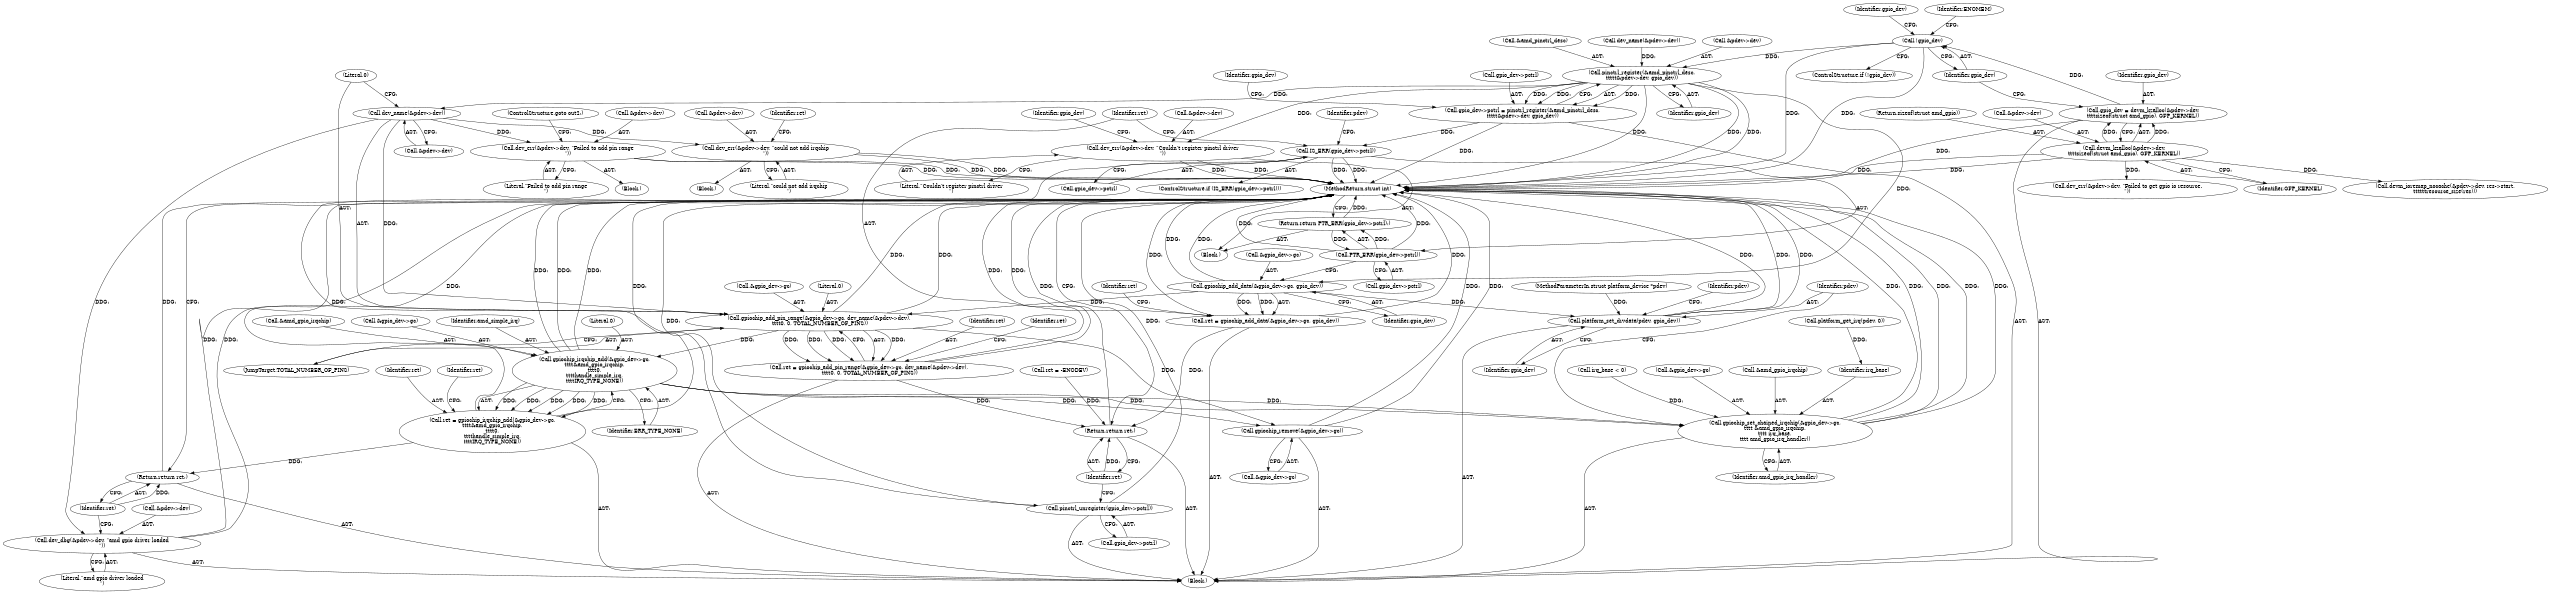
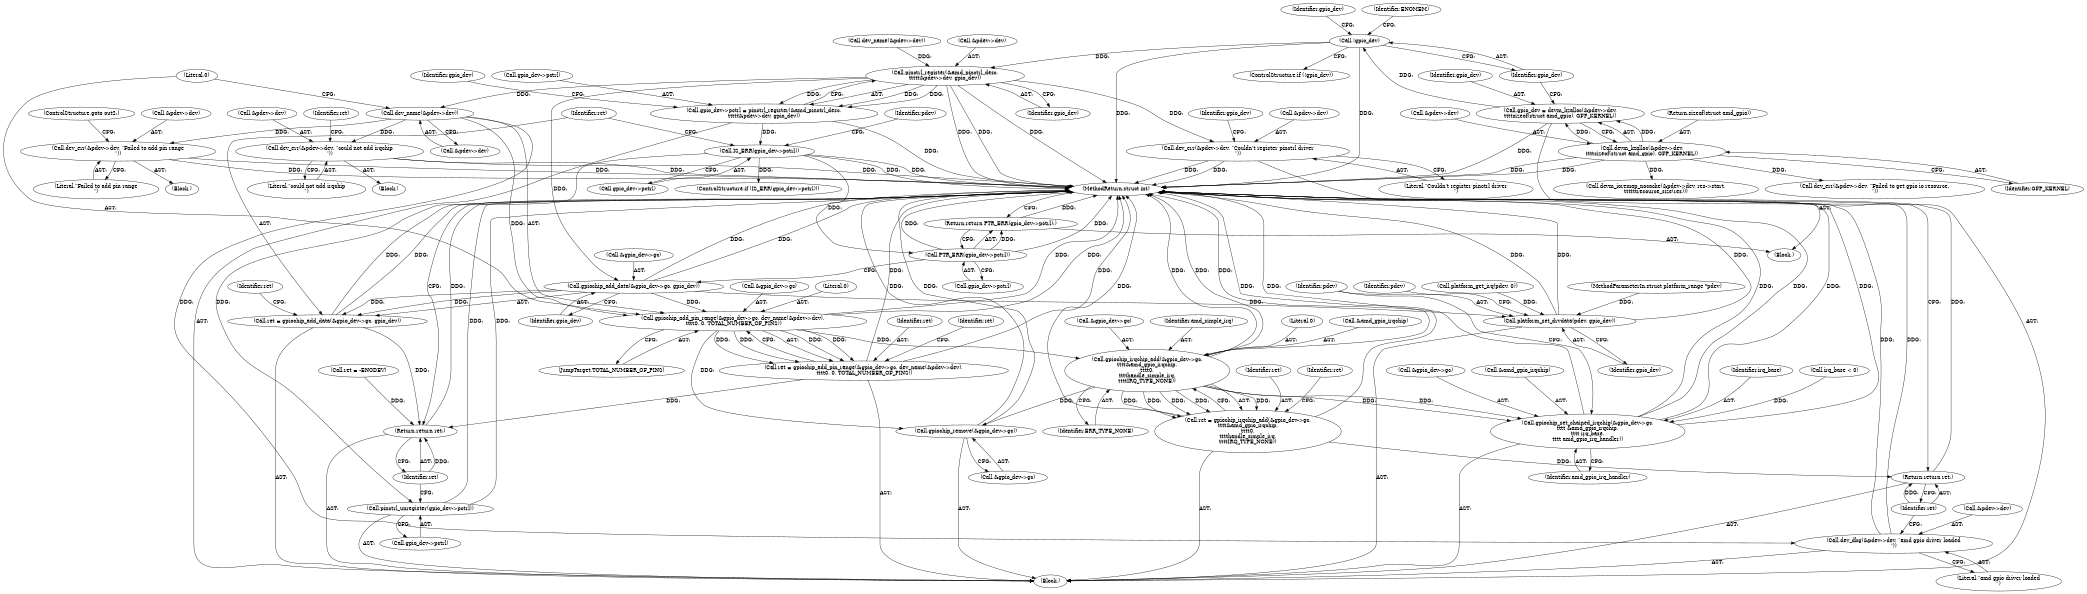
  digraph {
    n1 [label="(Call,!gpio_dev)"]
    n2 [label="(Call,pinctrl_register(&amd_pinctrl_desc,\n\t\t\t\t\t&pdev->dev, gpio_dev))"]
    n3 [label="(MethodReturn,struct int)"]
    n4 [label="(ControlStructure,if (!gpio_dev))"]
    n5 [label="(Identifier,gpio_dev)"]
    n6 [label="(Call,gpio_dev->pctrl = pinctrl_register(&amd_pinctrl_desc,\n\t\t\t\t\t&pdev->dev, gpio_dev))"]
    n7 [label="(Call,dev_err(&pdev->dev, \"Couldn't register pinctrl driver\n\"))"]
    n8 [label="(Call,gpiochip_add_data(&gpio_dev->gc, gpio_dev))"]
    n9 [label="(Call,dev_name(&pdev->dev))"]
    n10 [label="(Identifier,gpio_dev)"]
    n11 [label="(Return,return PTR_ERR(gpio_dev->pctrl);)"]
    n12 [label="(Return,return ret;)"]
    n13 [label="(Return,return ret;)"]
    n14 [label="(Call,gpio_dev = devm_kzalloc(&pdev->dev,\n\t\t\t\tsizeof(struct amd_gpio), GFP_KERNEL))"]
    n15 [label="(Call,devm_kzalloc(&pdev->dev,\n\t\t\t\tsizeof(struct amd_gpio), GFP_KERNEL))"]
    n16 [label="(Block,)"]
    n17 [label="(Call,dev_err(&pdev->dev, \"Failed to get gpio io resource.\n\"))"]
    n18 [label="(Identifier,GFP_KERNEL)"]
    n19 [label="(Call,devm_ioremap_nocache(&pdev->dev, res->start,\n\t\t\t\t\t\tresource_size(res)))"]
    n20 [label="(Call,IS_ERR(gpio_dev->pctrl))"]
    n21 [label="(Block,)"]
    n22 [label="(Literal,\"Couldn't register pinctrl driver\n\")"]
    n23 [label="(Call,ret = gpiochip_add_data(&gpio_dev->gc, gpio_dev))"]
    n24 [label="(Call,gpiochip_add_pin_range(&gpio_dev->gc, dev_name(&pdev->dev),\n \t\t\t\t0, 0, TOTAL_NUMBER_OF_PINS))"]
    n25 [label="(Call,platform_set_drvdata(pdev, gpio_dev))"]
    n26 [label="(Identifier,gpio_dev)"]
    n27 [label="(Call,dev_err(&pdev->dev, \"Failed to add pin range\n\"))"]
    n28 [label="(Call,dev_err(&pdev->dev, \"could not add irqchip\n\"))"]
    n29 [label="(Call,dev_dbg(&pdev->dev, \"amd gpio driver loaded\n\"))"]
    n30 [label="(Call,&pdev->dev)"]
    n31 [label="(Call,PTR_ERR(gpio_dev->pctrl))"]
    n32 [label="(Call,pinctrl_unregister(gpio_dev->pctrl))"]
    n33 [label="(Call,gpio_dev->pctrl)"]
    n34 [label="(ControlStructure,if (IS_ERR(gpio_dev->pctrl)))"]
    n35 [label="(Call,gpio_dev->pctrl)"]
    n36 [label="(Call,gpio_dev->pctrl)"]
    n37 [label="(Call,ret = gpiochip_add_pin_range(&gpio_dev->gc, dev_name(&pdev->dev),\n \t\t\t\t0, 0, TOTAL_NUMBER_OF_PINS))"]
    n38 [label="(Call,gpiochip_irqchip_add(&gpio_dev->gc,\n\t\t\t\t&amd_gpio_irqchip,\n\t\t\t\t0,\n\t\t\t\thandle_simple_irq,\n\t\t\t\tIRQ_TYPE_NONE))"]
    n39 [label="(Call,gpiochip_remove(&gpio_dev->gc))"]
    n40 [label="(JumpTarget,TOTAL_NUMBER_OF_PINS)"]
    n41 [label="(Identifier,gpio_dev)"]
    n42 [label="(Identifier,ret)"]
    n43 [label="(Call,ret = gpiochip_irqchip_add(&gpio_dev->gc,\n\t\t\t\t&amd_gpio_irqchip,\n\t\t\t\t0,\n\t\t\t\thandle_simple_irq,\n\t\t\t\tIRQ_TYPE_NONE))"]
    n44 [label="(Call,gpiochip_set_chained_irqchip(&gpio_dev->gc,\n\t\t\t\t &amd_gpio_irqchip,\n\t\t\t\t irq_base,\n\t\t\t\t amd_gpio_irq_handler))"]
    n45 [label="(Identifier,ERR_TYPE_NONE)"]
    n46 [label="(Call,&gpio_dev->gc)"]
    n47 [label="(Identifier,amd_gpio_irq_handler)"]
    n48 [label="(Identifier,ret)"]
    n49 [label="(Block,)"]
    n50 [label="(Literal,\"Failed to add pin range\n\")"]
    n51 [label="(Literal,\"could not add irqchip\n\")"]
    n52 [label="(Block,)"]
    n53 [label="(Literal,\"amd gpio driver loaded\n\")"]
    n54 [label="(Literal,0)"]
-   n55 [label="(MethodParameterIn,struct platform_device *pdev)"]
+   n55 [label="(MethodParameterIn,struct platform_range *pdev)"]
    n56 [label="(Identifier,gpio_dev)"]
    n57 [label="(Identifier,pdev)"]
    n58 [label="(Identifier,pdev)"]
    n59 [label="(Call,dev_name(&pdev->dev))"]
    n60 [label="(Identifier,irq_base)"]
    n61 [label="(Call,irq_base < 0)"]
    n62 [label="(ControlStructure,goto out2;)"]
    n63 [label="(Identifier,gpio_dev)"]
    n64 [label="(Call,ret = -ENODEV)"]
    n65 [label="(Call,&pdev->dev)"]
    n66 [label="(Return,sizeof(struct amd_gpio))"]
    n67 [label="(Identifier,ret)"]
    n68 [label="(Identifier,pdev)"]
    n69 [label="(Call,&pdev->dev)"]
    n70 [label="(Call,&amd_gpio_irqchip)"]
    n71 [label="(Identifier,ret)"]
-   n72 [label="(Call,&amd_pinctrl_desc)"]
    n73 [label="(Identifier,ret)"]
    n74 [label="(Call,&gpio_dev->gc)"]
    n75 [label="(Literal,0)"]
    n76 [label="(Call,&gpio_dev->gc)"]
    n77 [label="(Identifier,gpio_dev)"]
    n78 [label="(Call,&pdev->dev)"]
    n79 [label="(Identifier,ret)"]
    n80 [label="(Identifier,ret)"]
    n81 [label="(Call,&pdev->dev)"]
    n82 [label="(Literal,0)"]
    n83 [label="(Call,&gpio_dev->gc)"]
    n84 [label="(Call,gpio_dev->pctrl)"]
    n85 [label="(Identifier,gpio_dev)"]
    n86 [label="(Identifier,ret)"]
    n87 [label="(Call,platform_get_irq(pdev, 0))"]
    n88 [label="(Identifier,ENOMEM)"]
    n89 [label="(Call,&pdev->dev)"]
    n90 [label="(Identifier,amd_simple_irq)"]
    n91 [label="(Call,&amd_gpio_irqchip)"]
    n92 [label="(Call,&pdev->dev)"]
    n93 [label="(Call,&gpio_dev->gc)"]
    n94 [label="(Identifier,ret)"]
    n1 -> n2 [label="DDG: "]
    n1 -> n3 [label="DDG: "]
    n1 -> n3 [label="DDG: "]
    n1 -> n4 [label="CFG: "]
    n1 -> n5 [label="CFG: "]
    n2 -> n3 [label="DDG: "]
    n2 -> n3 [label="DDG: "]
    n2 -> n3 [label="DDG: "]
    n2 -> n6 [label="AST: "]
    n2 -> n6 [label="DDG: "]
    n2 -> n6 [label="DDG: "]
    n2 -> n6 [label="DDG: "]
    n2 -> n7 [label="DDG: "]
    n2 -> n8 [label="DDG: "]
    n2 -> n9 [label="DDG: "]
    n2 -> n10 [label="CFG: "]
    n3 -> n11 [label="CFG: "]
    n3 -> n12 [label="CFG: "]
    n3 -> n13 [label="CFG: "]
    n5 -> n1 [label="AST: "]
    n5 -> n14 [label="CFG: "]
    n6 -> n2 [label="CFG: "]
    n6 -> n3 [label="DDG: "]
    n6 -> n16 [label="AST: "]
    n6 -> n20 [label="DDG: "]
    n7 -> n3 [label="DDG: "]
    n7 -> n3 [label="DDG: "]
    n7 -> n21 [label="AST: "]
    n7 -> n22 [label="CFG: "]
    n8 -> n3 [label="DDG: "]
    n8 -> n3 [label="DDG: "]
    n8 -> n23 [label="AST: "]
    n8 -> n23 [label="DDG: "]
    n8 -> n23 [label="DDG: "]
    n8 -> n24 [label="DDG: "]
    n8 -> n25 [label="DDG: "]
    n8 -> n26 [label="CFG: "]
    n9 -> n24 [label="AST: "]
    n9 -> n24 [label="DDG: "]
    n9 -> n27 [label="DDG: "]
    n9 -> n28 [label="DDG: "]
    n9 -> n29 [label="DDG: "]
    n9 -> n30 [label="CFG: "]
    n10 -> n2 [label="AST: "]
    n11 -> n3 [label="DDG: "]
    n11 -> n21 [label="AST: "]
-   n11 -> n31 [label="DDG: "]
+   n11 -> n31 [label="CFG: "]
    n12 -> n3 [label="DDG: "]
    n12 -> n16 [label="AST: "]
    n12 -> n42 [label="CFG: "]
    n13 -> n3 [label="DDG: "]
    n13 -> n16 [label="AST: "]
    n13 -> n48 [label="CFG: "]
    n14 -> n1 [label="DDG: "]
    n14 -> n3 [label="DDG: "]
    n14 -> n15 [label="CFG: "]
    n14 -> n16 [label="AST: "]
    n15 -> n3 [label="DDG: "]
    n15 -> n3 [label="DDG: "]
    n15 -> n14 [label="AST: "]
    n15 -> n14 [label="DDG: "]
    n15 -> n14 [label="DDG: "]
    n15 -> n17 [label="DDG: "]
    n15 -> n18 [label="CFG: "]
    n15 -> n19 [label="DDG: "]
    n18 -> n15 [label="AST: "]
    n20 -> n3 [label="DDG: "]
    n20 -> n3 [label="DDG: "]
-   n20 -> n31 [label="AST: "]
+   n20 -> n31 [label="DDG: "]
    n20 -> n32 [label="DDG: "]
    n20 -> n33 [label="CFG: "]
-   n20 -> n34 [label="AST: "]
+   n20 -> n34 [label="DDG: "]
    n22 -> n7 [label="AST: "]
    n23 -> n3 [label="DDG: "]
    n23 -> n3 [label="DDG: "]
    n23 -> n12 [label="DDG: "]
    n23 -> n16 [label="AST: "]
    n24 -> n3 [label="DDG: "]
    n24 -> n3 [label="DDG: "]
    n24 -> n37 [label="AST: "]
    n24 -> n37 [label="DDG: "]
    n24 -> n37 [label="DDG: "]
    n24 -> n37 [label="DDG: "]
    n24 -> n37 [label="DDG: "]
    n24 -> n38 [label="DDG: "]
    n24 -> n39 [label="DDG: "]
    n24 -> n40 [label="CFG: "]
    n25 -> n3 [label="DDG: "]
    n25 -> n3 [label="DDG: "]
    n25 -> n3 [label="DDG: "]
    n25 -> n16 [label="AST: "]
    n25 -> n41 [label="CFG: "]
    n26 -> n8 [label="AST: "]
    n27 -> n3 [label="DDG: "]
    n27 -> n3 [label="DDG: "]
    n27 -> n49 [label="AST: "]
    n27 -> n50 [label="CFG: "]
    n28 -> n3 [label="DDG: "]
    n28 -> n3 [label="DDG: "]
    n28 -> n51 [label="CFG: "]
    n28 -> n52 [label="AST: "]
    n29 -> n3 [label="DDG: "]
    n29 -> n3 [label="DDG: "]
    n29 -> n16 [label="AST: "]
    n29 -> n53 [label="CFG: "]
    n30 -> n9 [label="AST: "]
    n31 -> n3 [label="DDG: "]
    n31 -> n3 [label="DDG: "]
    n31 -> n8 [label="CFG: "]
    n31 -> n11 [label="AST: "]
    n31 -> n11 [label="DDG: "]
    n31 -> n35 [label="CFG: "]
    n32 -> n3 [label="DDG: "]
    n32 -> n3 [label="DDG: "]
    n32 -> n16 [label="AST: "]
    n32 -> n36 [label="CFG: "]
    n33 -> n20 [label="AST: "]
    n35 -> n31 [label="AST: "]
    n36 -> n32 [label="AST: "]
    n37 -> n3 [label="DDG: "]
    n37 -> n3 [label="DDG: "]
    n37 -> n12 [label="DDG: "]
    n37 -> n16 [label="AST: "]
    n37 -> n24 [label="CFG: "]
    n38 -> n3 [label="DDG: "]
    n38 -> n3 [label="DDG: "]
    n38 -> n3 [label="DDG: "]
    n38 -> n39 [label="DDG: "]
    n38 -> n43 [label="AST: "]
    n38 -> n43 [label="DDG: "]
    n38 -> n43 [label="DDG: "]
    n38 -> n43 [label="DDG: "]
    n38 -> n43 [label="DDG: "]
    n38 -> n43 [label="DDG: "]
    n38 -> n44 [label="DDG: "]
    n38 -> n44 [label="DDG: "]
    n38 -> n45 [label="CFG: "]
    n39 -> n3 [label="DDG: "]
    n39 -> n3 [label="DDG: "]
    n39 -> n16 [label="AST: "]
    n39 -> n46 [label="CFG: "]
    n40 -> n24 [label="AST: "]
    n41 -> n25 [label="AST: "]
    n42 -> n12 [label="AST: "]
    n42 -> n12 [label="DDG: "]
    n42 -> n32 [label="CFG: "]
    n43 -> n3 [label="DDG: "]
    n43 -> n3 [label="DDG: "]
    n43 -> n13 [label="DDG: "]
    n43 -> n16 [label="AST: "]
    n43 -> n38 [label="CFG: "]
    n44 -> n3 [label="DDG: "]
    n44 -> n3 [label="DDG: "]
    n44 -> n3 [label="DDG: "]
    n44 -> n3 [label="DDG: "]
    n44 -> n3 [label="DDG: "]
    n44 -> n16 [label="AST: "]
    n44 -> n47 [label="CFG: "]
    n45 -> n38 [label="AST: "]
    n46 -> n39 [label="AST: "]
    n47 -> n44 [label="AST: "]
    n48 -> n13 [label="AST: "]
    n48 -> n13 [label="DDG: "]
    n48 -> n29 [label="CFG: "]
    n50 -> n27 [label="AST: "]
    n51 -> n28 [label="AST: "]
    n53 -> n29 [label="AST: "]
    n54 -> n38 [label="AST: "]
    n55 -> n25 [label="DDG: "]
    n56 -> n6 [label="CFG: "]
    n57 -> n25 [label="AST: "]
    n57 -> n44 [label="CFG: "]
    n58 -> n20 [label="CFG: "]
    n59 -> n2 [label="DDG: "]
    n60 -> n44 [label="AST: "]
    n61 -> n44 [label="DDG: "]
    n62 -> n27 [label="CFG: "]
    n63 -> n1 [label="CFG: "]
    n64 -> n12 [label="DDG: "]
    n65 -> n29 [label="AST: "]
    n66 -> n15 [label="AST: "]
    n67 -> n20 [label="CFG: "]
    n67 -> n23 [label="AST: "]
    n68 -> n25 [label="CFG: "]
    n69 -> n2 [label="AST: "]
    n70 -> n38 [label="AST: "]
    n71 -> n28 [label="CFG: "]
-   n72 -> n2 [label="AST: "]
    n73 -> n37 [label="AST: "]
    n74 -> n24 [label="AST: "]
    n75 -> n24 [label="AST: "]
    n76 -> n38 [label="AST: "]
    n77 -> n7 [label="CFG: "]
    n78 -> n15 [label="AST: "]
    n79 -> n37 [label="CFG: "]
    n80 -> n23 [label="CFG: "]
    n81 -> n28 [label="AST: "]
    n82 -> n9 [label="CFG: "]
    n82 -> n24 [label="AST: "]
    n83 -> n44 [label="AST: "]
    n84 -> n6 [label="AST: "]
    n85 -> n14 [label="AST: "]
    n86 -> n43 [label="AST: "]
-   n87 -> n60 [label="DDG: "]
+   n87 -> n25 [label="DDG: "]
    n88 -> n1 [label="CFG: "]
    n89 -> n27 [label="AST: "]
    n90 -> n38 [label="AST: "]
    n91 -> n44 [label="AST: "]
    n92 -> n7 [label="AST: "]
    n93 -> n8 [label="AST: "]
    n94 -> n43 [label="CFG: "]
  }
